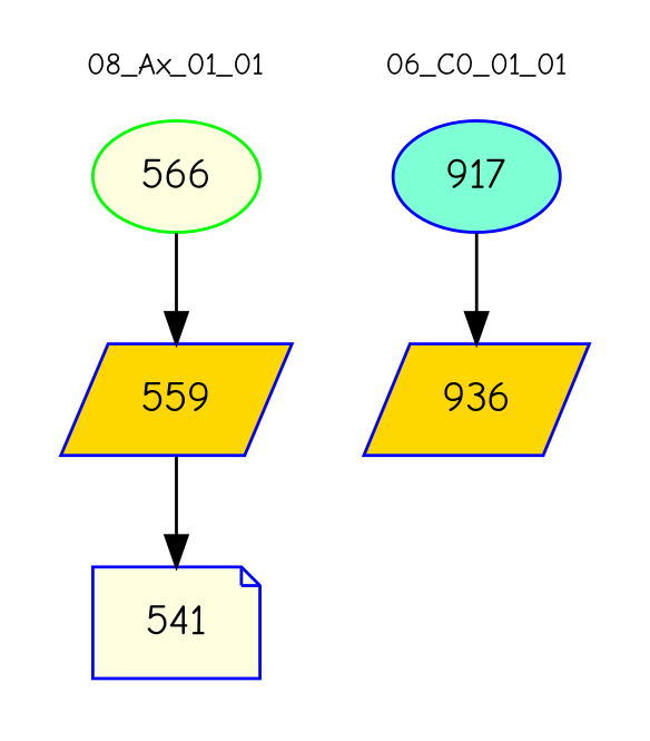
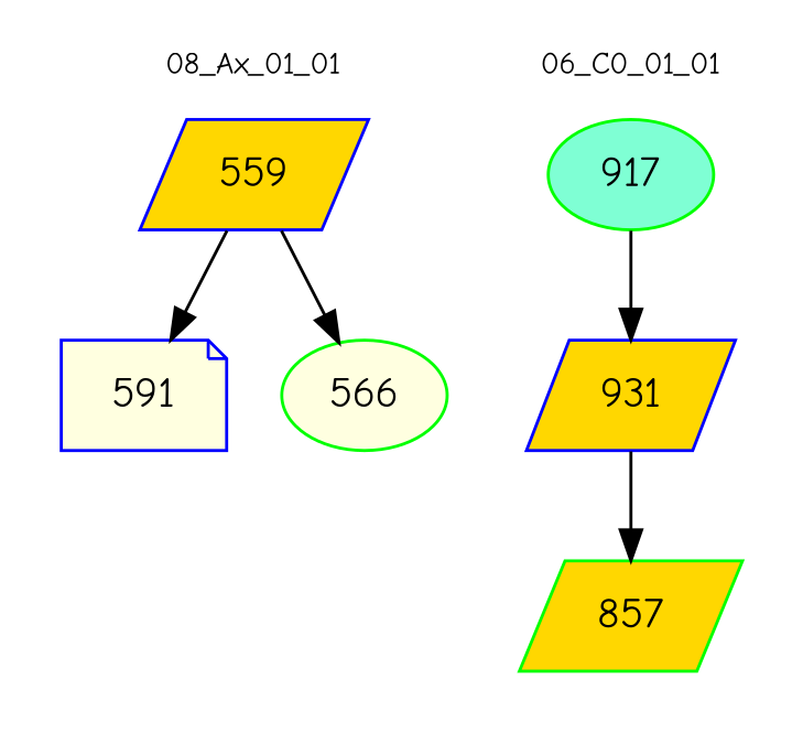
  digraph {
    fontname="Comic Neue"
    node [color=blue fillcolor=gold fontname="Comic Neue" shape=parallelogram style=filled]
    edge [color=black fontname="Comic Neue"]
    n1 [label=559]
-   n2 [fillcolor=lightyellow label=541 shape=note]
+   n2 [fillcolor=lightyellow label=591 shape=note]
    n3 [color=green fillcolor=lightyellow label=566 shape=ellipse]
-   n4 [label=936]
-   n6 [fillcolor=aquamarine label=917 shape=ellipse]
+   n4 [label=931]
+   n5 [color=green label=857]
+   n6 [color=green fillcolor=aquamarine label=917 shape=ellipse]
    subgraph cluster_1 {
      color=white
      fontsize=10
      label="08_Ax_01_01"
      n1
      n2
      n3
    }
    subgraph cluster_2 {
      color=white
      fontsize=10
      label="06_C0_01_01"
      n4
+     n5
      n6
    }
    n1 -> n2
-   n3 -> n1
+   n1 -> n3
+   n4 -> n5
    n6 -> n4
  }
